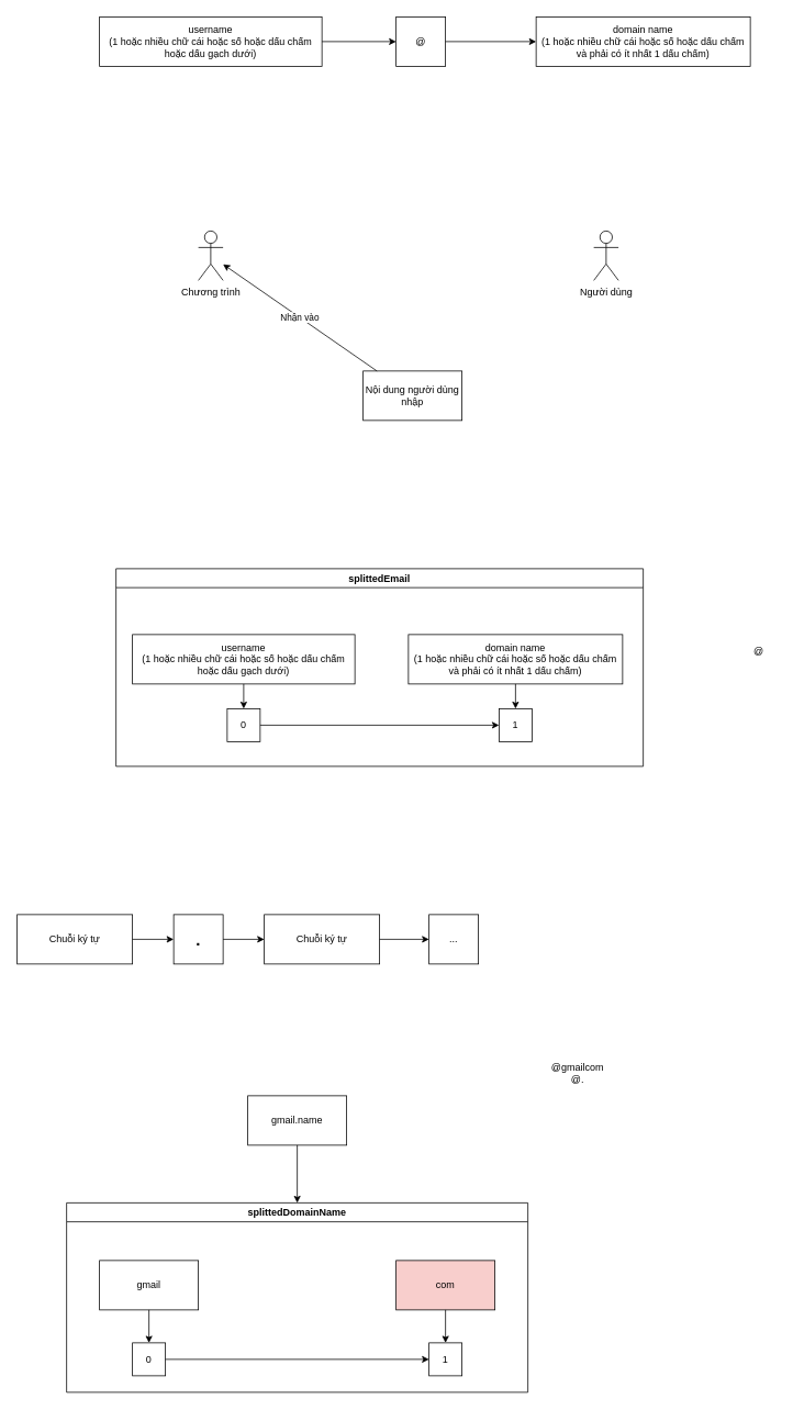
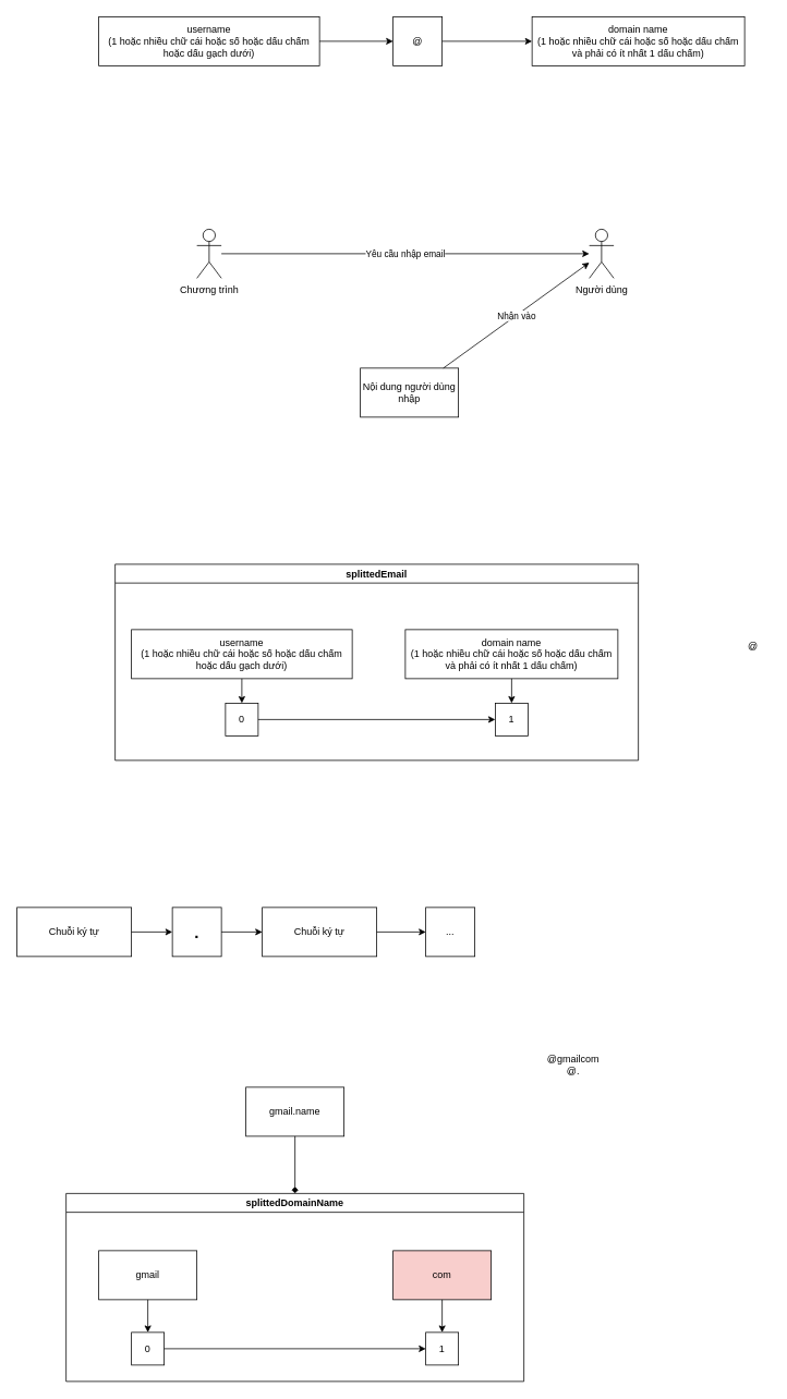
  <mxCell id="0" />
  <mxCell id="1" parent="0" />
  <mxCell id="2" value="username&lt;div&gt;(1 hoặc nhiều chữ cái hoặc số hoặc dấu chấm hoặc dấu gạch dưới)&lt;/div&gt;" style="rounded=0;whiteSpace=wrap;html=1;" vertex="1" parent="1"><mxGeometry x="120" y="20" width="270" height="60" as="geometry" /></mxCell>
  <mxCell id="3" value="@" style="rounded=0;whiteSpace=wrap;html=1;" vertex="1" parent="1"><mxGeometry x="480" y="20" width="60" height="60" as="geometry" /></mxCell>
  <mxCell id="4" value="" style="endArrow=classic;html=1;rounded=0;" edge="1" parent="1" source="2" target="3"><mxGeometry width="50" height="50" relative="1" as="geometry"><mxPoint x="520" y="10" as="sourcePoint" /><mxPoint x="570" y="-40" as="targetPoint" /></mxGeometry></mxCell>
  <mxCell id="5" value="domain name&lt;div&gt;(1 hoặc nhiều chữ cái hoặc số hoặc dấu chấm và phải có ít nhất 1 dấu chấm)&lt;/div&gt;" style="rounded=0;whiteSpace=wrap;html=1;" vertex="1" parent="1"><mxGeometry x="650" y="20" width="260" height="60" as="geometry" /></mxCell>
  <mxCell id="6" value="" style="endArrow=classic;html=1;rounded=0;" edge="1" parent="1" source="3" target="5"><mxGeometry width="50" height="50" relative="1" as="geometry"><mxPoint x="520" y="10" as="sourcePoint" /><mxPoint x="570" y="-40" as="targetPoint" /></mxGeometry></mxCell>
  <mxCell id="7" value="Chương trình" style="shape=umlActor;verticalLabelPosition=bottom;verticalAlign=top;html=1;outlineConnect=0;" vertex="1" parent="1"><mxGeometry x="240" y="280" width="30" height="60" as="geometry" /></mxCell>
  <mxCell id="8" value="Người dùng" style="shape=umlActor;verticalLabelPosition=bottom;verticalAlign=top;html=1;outlineConnect=0;" vertex="1" parent="1"><mxGeometry x="720" y="280" width="30" height="60" as="geometry" /></mxCell>
+ <mxCell id="9" value="Yêu cầu nhập email" style="endArrow=classic;html=1;rounded=0;" edge="1" parent="1" source="7" target="8"><mxGeometry width="50" height="50" relative="1" as="geometry"><mxPoint x="560" y="230" as="sourcePoint" /><mxPoint x="610" y="180" as="targetPoint" /></mxGeometry></mxCell>
  <mxCell id="10" value="Nội dung người dùng nhập" style="rounded=0;whiteSpace=wrap;html=1;" vertex="1" parent="1"><mxGeometry x="440" y="450" width="120" height="60" as="geometry" /></mxCell>
- <mxCell id="11" value="Nhận vào" style="endArrow=classic;html=1;rounded=0;" edge="1" parent="1" source="10" target="7"><mxGeometry width="50" height="50" relative="1" as="geometry"><mxPoint x="580" y="360" as="sourcePoint" /><mxPoint x="630" y="310" as="targetPoint" /></mxGeometry></mxCell>
+ <mxCell id="11" value="Nhận vào" style="endArrow=classic;html=1;rounded=0;" edge="1" parent="1" source="10" target="8"><mxGeometry width="50" height="50" relative="1" as="geometry"><mxPoint x="580" y="360" as="sourcePoint" /><mxPoint x="630" y="310" as="targetPoint" /></mxGeometry></mxCell>
  <mxCell id="12" value="splittedEmail" style="swimlane;whiteSpace=wrap;html=1;" vertex="1" parent="1"><mxGeometry x="140" y="690" width="640" height="240" as="geometry" /></mxCell>
  <mxCell id="13" value="username&lt;div&gt;(1 hoặc nhiều chữ cái hoặc số hoặc dấu chấm hoặc dấu gạch dưới)&lt;/div&gt;" style="rounded=0;whiteSpace=wrap;html=1;" vertex="1" parent="12"><mxGeometry x="20" y="80" width="270" height="60" as="geometry" /></mxCell>
  <mxCell id="14" value="domain name&lt;div&gt;(1 hoặc nhiều chữ cái hoặc số hoặc dấu chấm và phải có ít nhất 1 dấu chấm)&lt;/div&gt;" style="rounded=0;whiteSpace=wrap;html=1;" vertex="1" parent="12"><mxGeometry x="355" y="80" width="260" height="60" as="geometry" /></mxCell>
  <mxCell id="15" value="0" style="whiteSpace=wrap;html=1;aspect=fixed;" vertex="1" parent="12"><mxGeometry x="135" y="170" width="40" height="40" as="geometry" /></mxCell>
  <mxCell id="16" value="" style="endArrow=classic;html=1;rounded=0;" edge="1" parent="12" source="13" target="15"><mxGeometry width="50" height="50" relative="1" as="geometry"><mxPoint x="250" y="110" as="sourcePoint" /><mxPoint x="300" y="60" as="targetPoint" /></mxGeometry></mxCell>
  <mxCell id="17" value="1" style="whiteSpace=wrap;html=1;aspect=fixed;" vertex="1" parent="12"><mxGeometry x="465" y="170" width="40" height="40" as="geometry" /></mxCell>
  <mxCell id="18" value="" style="endArrow=classic;html=1;rounded=0;" edge="1" parent="12" source="14" target="17"><mxGeometry width="50" height="50" relative="1" as="geometry"><mxPoint x="250" y="110" as="sourcePoint" /><mxPoint x="300" y="60" as="targetPoint" /></mxGeometry></mxCell>
  <mxCell id="19" value="" style="endArrow=classic;html=1;rounded=0;" edge="1" parent="12" source="15" target="17"><mxGeometry width="50" height="50" relative="1" as="geometry"><mxPoint x="250" y="110" as="sourcePoint" /><mxPoint x="300" y="60" as="targetPoint" /></mxGeometry></mxCell>
  <mxCell id="20" value="@" style="text;html=1;align=center;verticalAlign=middle;resizable=0;points=[];autosize=1;strokeColor=none;fillColor=none;" vertex="1" parent="1"><mxGeometry x="900" y="775" width="40" height="30" as="geometry" /></mxCell>
  <mxCell id="21" value="Chuỗi ký tự" style="rounded=0;whiteSpace=wrap;html=1;" vertex="1" parent="1"><mxGeometry x="20" y="1110" width="140" height="60" as="geometry" /></mxCell>
  <mxCell id="22" value="." style="rounded=0;whiteSpace=wrap;html=1;fontStyle=1;fontSize=20;" vertex="1" parent="1"><mxGeometry x="210" y="1110" width="60" height="60" as="geometry" /></mxCell>
  <mxCell id="23" value="Chuỗi ký tự" style="rounded=0;whiteSpace=wrap;html=1;" vertex="1" parent="1"><mxGeometry x="320" y="1110" width="140" height="60" as="geometry" /></mxCell>
  <mxCell id="24" value="..." style="rounded=0;whiteSpace=wrap;html=1;" vertex="1" parent="1"><mxGeometry x="520" y="1110" width="60" height="60" as="geometry" /></mxCell>
  <mxCell id="25" value="" style="endArrow=classic;html=1;rounded=0;" edge="1" parent="1" source="21" target="22"><mxGeometry width="50" height="50" relative="1" as="geometry"><mxPoint x="220" y="1100" as="sourcePoint" /><mxPoint x="270" y="1050" as="targetPoint" /></mxGeometry></mxCell>
  <mxCell id="26" value="" style="endArrow=classic;html=1;rounded=0;" edge="1" parent="1" source="22" target="23"><mxGeometry width="50" height="50" relative="1" as="geometry"><mxPoint x="220" y="1100" as="sourcePoint" /><mxPoint x="270" y="1050" as="targetPoint" /></mxGeometry></mxCell>
  <mxCell id="27" value="" style="endArrow=classic;html=1;rounded=0;" edge="1" parent="1" source="23" target="24"><mxGeometry width="50" height="50" relative="1" as="geometry"><mxPoint x="220" y="1100" as="sourcePoint" /><mxPoint x="270" y="1050" as="targetPoint" /></mxGeometry></mxCell>
  <mxCell id="28" value="splittedDomainName" style="swimlane;whiteSpace=wrap;html=1;" vertex="1" parent="1"><mxGeometry x="80" y="1460" width="560" height="230" as="geometry" /></mxCell>
  <mxCell id="29" value="gmail" style="rounded=0;whiteSpace=wrap;html=1;" vertex="1" parent="28"><mxGeometry x="40" y="70" width="120" height="60" as="geometry" /></mxCell>
  <mxCell id="30" value="com" style="rounded=0;whiteSpace=wrap;html=1;fillColor=#f8cecc;" vertex="1" parent="28"><mxGeometry x="400" y="70" width="120" height="60" as="geometry" /></mxCell>
  <mxCell id="31" value="0" style="whiteSpace=wrap;html=1;aspect=fixed;" vertex="1" parent="28"><mxGeometry x="80" y="170" width="40" height="40" as="geometry" /></mxCell>
  <mxCell id="32" value="1" style="whiteSpace=wrap;html=1;aspect=fixed;" vertex="1" parent="28"><mxGeometry x="440" y="170" width="40" height="40" as="geometry" /></mxCell>
  <mxCell id="33" value="" style="endArrow=classic;html=1;rounded=0;" edge="1" parent="28" source="31" target="32"><mxGeometry width="50" height="50" relative="1" as="geometry"><mxPoint x="220" y="30" as="sourcePoint" /><mxPoint x="270" y="-20" as="targetPoint" /></mxGeometry></mxCell>
  <mxCell id="34" value="" style="endArrow=classic;html=1;rounded=0;" edge="1" parent="28" source="29" target="31"><mxGeometry width="50" height="50" relative="1" as="geometry"><mxPoint x="220" y="30" as="sourcePoint" /><mxPoint x="270" y="-20" as="targetPoint" /></mxGeometry></mxCell>
  <mxCell id="35" value="" style="endArrow=classic;html=1;rounded=0;" edge="1" parent="28" source="30" target="32"><mxGeometry width="50" height="50" relative="1" as="geometry"><mxPoint x="220" y="30" as="sourcePoint" /><mxPoint x="270" y="-20" as="targetPoint" /></mxGeometry></mxCell>
  <mxCell id="36" value="gmail.name" style="rounded=0;whiteSpace=wrap;html=1;" vertex="1" parent="1"><mxGeometry x="300" y="1330" width="120" height="60" as="geometry" /></mxCell>
- <mxCell id="37" value="" style="endArrow=classic;html=1;rounded=0;" edge="1" parent="1" source="36" target="28"><mxGeometry width="50" height="50" relative="1" as="geometry"><mxPoint x="300" y="1490" as="sourcePoint" /><mxPoint x="350" y="1440" as="targetPoint" /></mxGeometry></mxCell>
+ <mxCell id="37" value="" style="endArrow=diamond;html=1;rounded=0;" edge="1" parent="1" source="36" target="28"><mxGeometry width="50" height="50" relative="1" as="geometry"><mxPoint x="300" y="1490" as="sourcePoint" /><mxPoint x="350" y="1440" as="targetPoint" /></mxGeometry></mxCell>
  <mxCell id="38" value="@gmailcom&lt;div&gt;@.&lt;/div&gt;" style="text;html=1;align=center;verticalAlign=middle;resizable=0;points=[];autosize=1;strokeColor=none;fillColor=none;" vertex="1" parent="1"><mxGeometry x="655" y="1283" width="90" height="40" as="geometry" /></mxCell>
